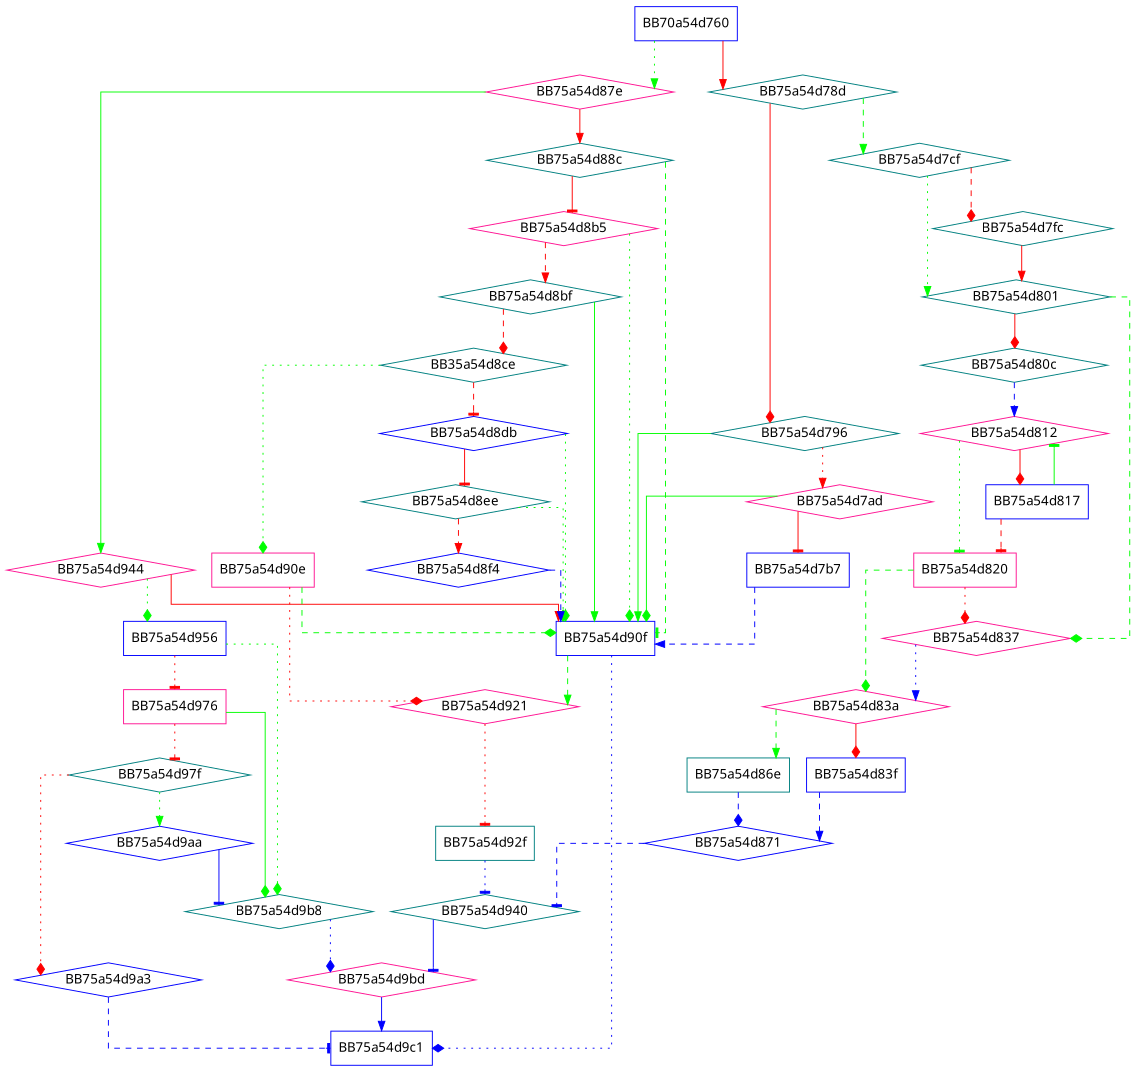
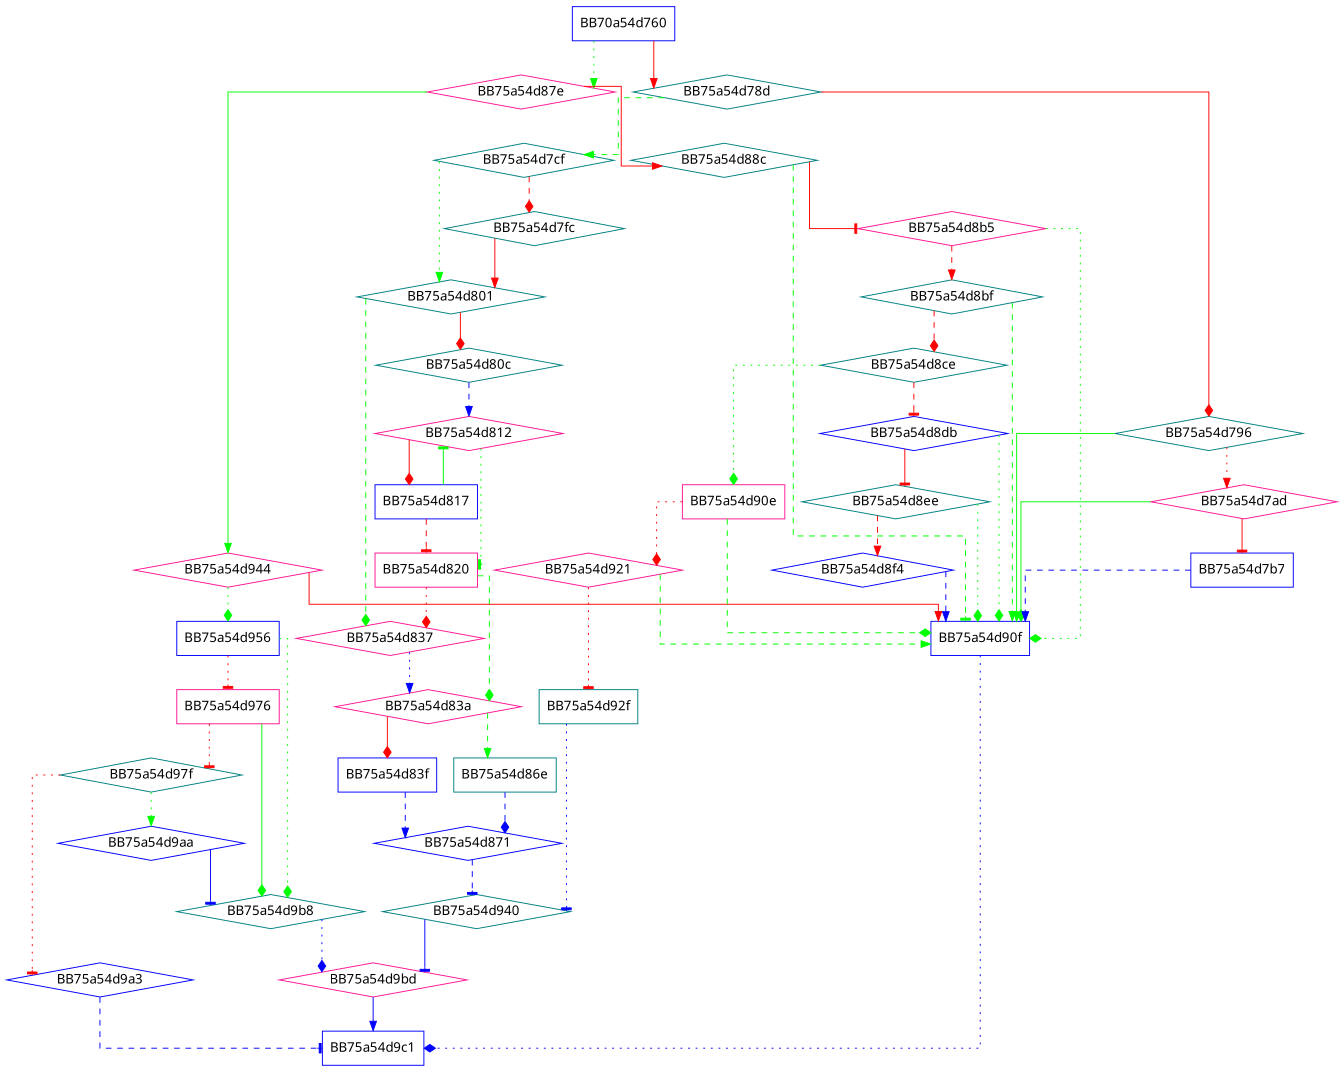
  digraph {
    fontname="Noto Sans"
    splines=ortho
    node [color=teal fontname="Noto Sans" shape=diamond]
    edge [arrowhead=diamond color=red fontname="Noto Sans" style=dotted]
    n1 [color=blue label=BB70a54d760 shape=box]
    BB75a54d87e [color=deeppink]
    BB75a54d78d
    BB75a54d944 [color=deeppink]
    BB75a54d88c
    BB75a54d7cf
    BB75a54d796
    n8 [color=blue label=BB75a54d90f shape=box]
    BB75a54d956 [color=blue shape=box]
    BB75a54d8b5 [color=deeppink]
    BB75a54d801
    BB75a54d7fc
    BB75a54d7ad [color=deeppink]
    BB75a54d837 [color=deeppink]
    BB75a54d80c
    BB75a54d9c1 [color=blue shape=box]
    BB75a54d7b7 [color=blue shape=box]
    BB75a54d83a [color=deeppink]
    BB75a54d812 [color=deeppink]
    BB75a54d86e [shape=box]
    BB75a54d83f [color=blue shape=box]
    BB75a54d820 [color=deeppink shape=box]
    BB75a54d817 [color=blue shape=box]
    BB75a54d871 [color=blue]
    BB75a54d940
    BB75a54d9bd [color=deeppink]
    BB75a54d9b8
    BB75a54d976 [color=deeppink shape=box]
    BB75a54d8bf
-   BB75a54d8ce [label=BB35a54d8ce]
+   BB75a54d8ce
    BB75a54d90e [color=deeppink shape=box]
    BB75a54d8db [color=blue]
    BB75a54d921 [color=deeppink]
    BB75a54d8ee
    BB75a54d92f [shape=box]
    BB75a54d8f4 [color=blue]
    BB75a54d97f
    BB75a54d9aa [color=blue]
    BB75a54d9a3 [color=blue]
    n1 -> BB75a54d87e [arrowhead=normal color=green]
    n1 -> BB75a54d78d [arrowhead=normal style=solid]
    BB75a54d87e -> BB75a54d944 [arrowhead=normal color=green style=solid]
    BB75a54d87e -> BB75a54d88c [arrowhead=normal style=solid]
    BB75a54d78d -> BB75a54d7cf [arrowhead=normal color=green style=dashed]
    BB75a54d78d -> BB75a54d796 [style=solid]
    BB75a54d944 -> n8 [arrowhead=normal style=solid]
    BB75a54d944 -> BB75a54d956 [color=green]
    BB75a54d88c -> n8 [arrowhead=tee color=green style=dashed]
    BB75a54d88c -> BB75a54d8b5 [arrowhead=tee style=solid]
    BB75a54d7cf -> BB75a54d801 [arrowhead=normal color=green]
    BB75a54d7cf -> BB75a54d7fc [style=dashed]
    BB75a54d796 -> n8 [arrowhead=normal color=green style=solid]
    BB75a54d796 -> BB75a54d7ad [arrowhead=normal]
    n8 -> BB75a54d9c1 [color=blue]
    BB75a54d956 -> BB75a54d9b8 [color=green]
    BB75a54d956 -> BB75a54d976 [arrowhead=tee]
    BB75a54d8b5 -> n8 [color=green]
    BB75a54d8b5 -> BB75a54d8bf [arrowhead=normal style=dashed]
    BB75a54d801 -> BB75a54d837 [color=green style=dashed]
    BB75a54d801 -> BB75a54d80c [style=solid]
    BB75a54d7fc -> BB75a54d801 [arrowhead=normal style=solid]
    BB75a54d7ad -> n8 [color=green style=solid]
    BB75a54d7ad -> BB75a54d7b7 [arrowhead=tee style=solid]
    BB75a54d837 -> BB75a54d83a [arrowhead=normal color=blue]
    BB75a54d80c -> BB75a54d812 [arrowhead=normal color=blue style=dashed]
    BB75a54d7b7 -> n8 [arrowhead=normal color=blue style=dashed]
    BB75a54d83a -> BB75a54d86e [arrowhead=normal color=green style=dashed]
    BB75a54d83a -> BB75a54d83f [style=solid]
    BB75a54d812 -> BB75a54d820 [arrowhead=tee color=green]
    BB75a54d812 -> BB75a54d817 [style=solid]
    BB75a54d86e -> BB75a54d871 [color=blue style=dashed]
    BB75a54d83f -> BB75a54d871 [arrowhead=normal color=blue style=dashed]
    BB75a54d820 -> BB75a54d837
    BB75a54d820 -> BB75a54d83a [color=green style=dashed]
    BB75a54d817 -> BB75a54d812 [arrowhead=tee color=green style=solid]
    BB75a54d817 -> BB75a54d820 [arrowhead=tee style=dashed]
    BB75a54d871 -> BB75a54d940 [arrowhead=tee color=blue style=dashed]
    BB75a54d940 -> BB75a54d9bd [arrowhead=tee color=blue style=solid]
    BB75a54d9bd -> BB75a54d9c1 [arrowhead=normal color=blue style=solid]
    BB75a54d9b8 -> BB75a54d9bd [color=blue]
    BB75a54d976 -> BB75a54d9b8 [color=green style=solid]
    BB75a54d976 -> BB75a54d97f [arrowhead=tee]
-   BB75a54d8bf -> n8 [arrowhead=normal color=green style=solid]
+   BB75a54d8bf -> n8 [arrowhead=normal color=green style=dashed]
    BB75a54d8bf -> BB75a54d8ce [style=dashed]
    BB75a54d8ce -> BB75a54d90e [color=green]
    BB75a54d8ce -> BB75a54d8db [arrowhead=tee style=dashed]
    BB75a54d90e -> n8 [color=green style=dashed]
    BB75a54d90e -> BB75a54d921
    BB75a54d8db -> n8 [color=green]
    BB75a54d8db -> BB75a54d8ee [arrowhead=tee style=solid]
-   n8 -> BB75a54d921 [arrowhead=normal color=green style=dashed]
+   BB75a54d921 -> n8 [arrowhead=normal color=green style=dashed]
    BB75a54d921 -> BB75a54d92f [arrowhead=tee]
    BB75a54d8ee -> n8 [color=green]
    BB75a54d8ee -> BB75a54d8f4 [arrowhead=normal style=dashed]
    BB75a54d92f -> BB75a54d940 [arrowhead=tee color=blue]
    BB75a54d8f4 -> n8 [arrowhead=normal color=blue style=dashed]
    BB75a54d97f -> BB75a54d9aa [arrowhead=normal color=green]
-   BB75a54d97f -> BB75a54d9a3
+   BB75a54d97f -> BB75a54d9a3 [arrowhead=tee]
    BB75a54d9aa -> BB75a54d9b8 [arrowhead=tee color=blue style=solid]
    BB75a54d9a3 -> BB75a54d9c1 [arrowhead=tee color=blue style=dashed]
  }
